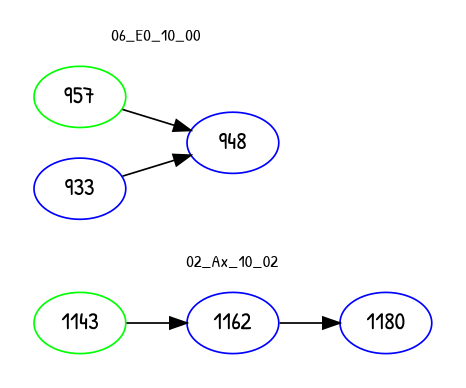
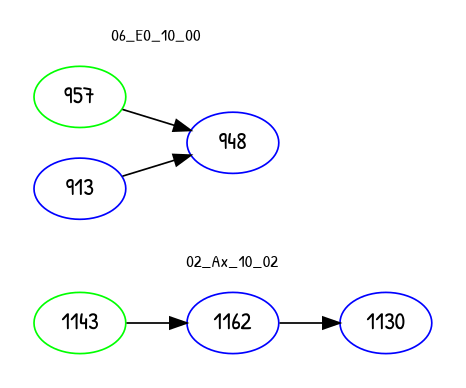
  digraph {
    fontname="Patrick Hand"
    rankdir=LR
    node [color=blue fontname="Patrick Hand"]
    edge [color=black fontname="Patrick Hand"]
    n1 [color=green label=1143]
    n2 [label=1162]
-   n3 [label=1180]
+   n3 [label=1130]
    n4 [color=green label=957]
    n5 [label=948]
-   n6 [label=933]
+   n6 [label=913]
    subgraph cluster_1 {
      color=white
      fontsize=10
      label="02_Ax_10_02"
      n1
      n2
      n3
    }
    subgraph cluster_2 {
      color=white
      fontsize=10
      label="06_E0_10_00"
      n4
      n5
      n6
    }
    n1 -> n2
    n2 -> n3
    n4 -> n5
    n6 -> n5
  }
